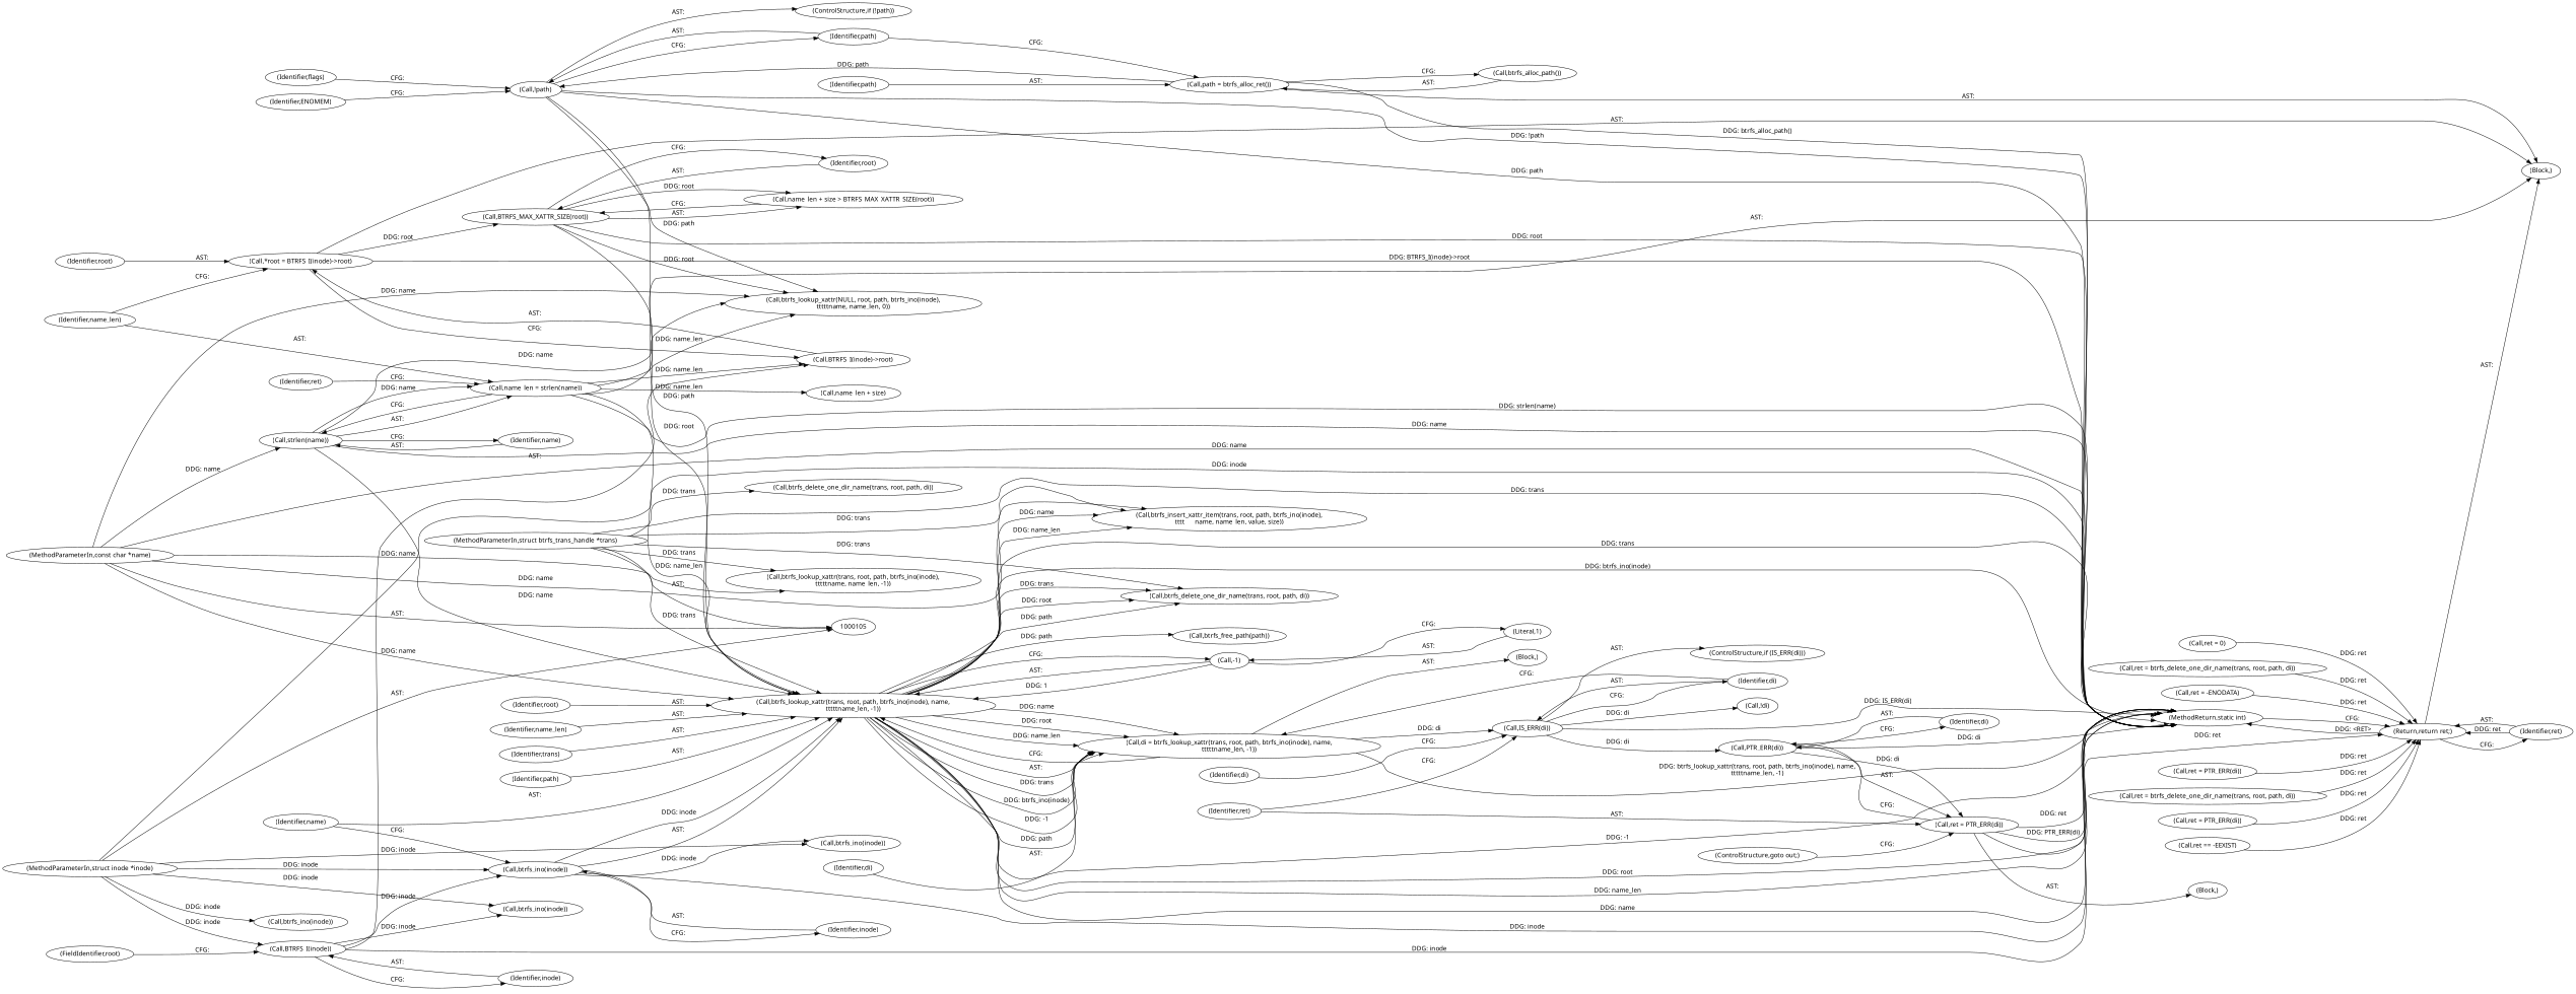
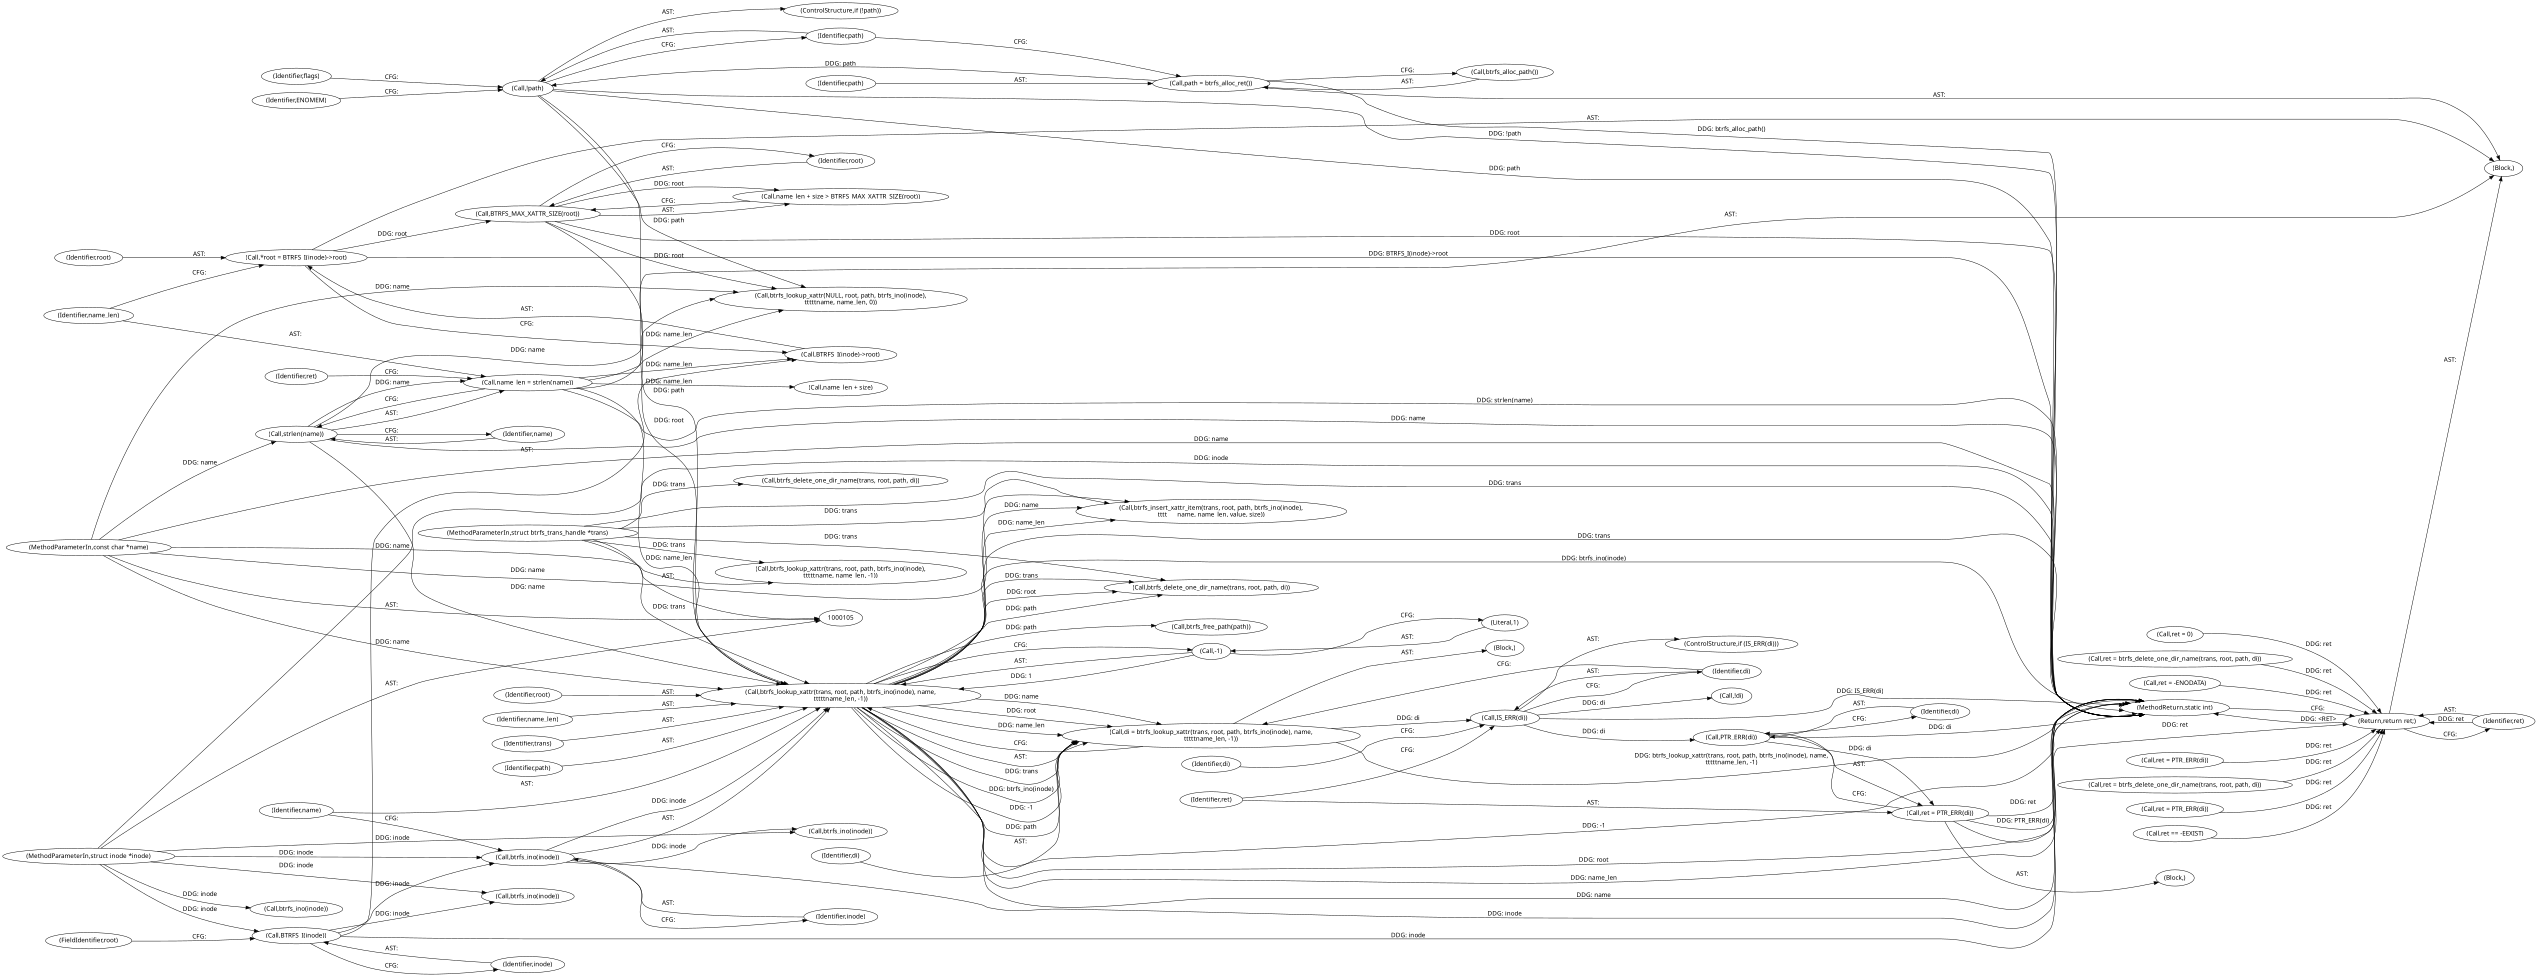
  digraph {
    fontname="Noto Sans"
    rankdir=LR
    node [fontname="Noto Sans"]
    edge [fontname="Noto Sans"]
    n1 [label="(Call,PTR_ERR(di))"]
    n2 [label="(Call,ret = PTR_ERR(di))"]
    n3 [label="(Identifier,di)"]
    n4 [label="(MethodReturn,static int)"]
    n5 [label="(Return,return ret;)"]
    n6 [label="(Block,)"]
    n7 [label="(Call,IS_ERR(di))"]
    n8 [label="(Identifier,di)"]
    n9 [label="(Call,!di)"]
    n10 [label="(ControlStructure,if (IS_ERR(di)))"]
    n11 [label="(Call,di = btrfs_lookup_xattr(trans, root, path, btrfs_ino(inode), name,\n\t\t\t\t\tname_len, -1))"]
    n12 [label="(Call,btrfs_lookup_xattr(trans, root, path, btrfs_ino(inode), name,\n\t\t\t\t\tname_len, -1))"]
    n13 [label="(Block,)"]
    n14 [label="(Call,-1)"]
    n15 [label="(Call,btrfs_free_path(path))"]
    n16 [label="(Call,btrfs_insert_xattr_item(trans, root, path, btrfs_ino(inode),\n\t\t\t\t      name, name_len, value, size))"]
    n17 [label="(Call,btrfs_delete_one_dir_name(trans, root, path, di))"]
    n18 [label="(Literal,1)"]
    n19 [label="(MethodParameterIn,struct btrfs_trans_handle *trans)"]
    n20 [label="(Call,btrfs_delete_one_dir_name(trans, root, path, di))"]
    n21 [label="(Call,btrfs_lookup_xattr(trans, root, path, btrfs_ino(inode),\n\t\t\t\t\tname, name_len, -1))"]
    1000105
    n23 [label="(Call,BTRFS_MAX_XATTR_SIZE(root))"]
    n24 [label="(Call,btrfs_lookup_xattr(NULL, root, path, btrfs_ino(inode),\n\t\t\t\t\tname, name_len, 0))"]
    n25 [label="(Identifier,root)"]
    n26 [label="(Call,name_len + size > BTRFS_MAX_XATTR_SIZE(root))"]
    n27 [label="(Call,*root = BTRFS_I(inode)->root)"]
    n28 [label="(Block,)"]
    n29 [label="(Call,BTRFS_I(inode)->root)"]
    n30 [label="(Call,!path)"]
    n31 [label="(Identifier,path)"]
    n32 [label="(ControlStructure,if (!path))"]
    n33 [label="(Call,path = btrfs_alloc_ret())"]
    n34 [label="(Call,btrfs_alloc_path())"]
    n35 [label="(Call,btrfs_ino(inode))"]
    n36 [label="(Identifier,inode)"]
    n37 [label="(Call,btrfs_ino(inode))"]
    n38 [label="(Call,BTRFS_I(inode))"]
    n39 [label="(Call,btrfs_ino(inode))"]
    n40 [label="(Identifier,inode)"]
    n41 [label="(MethodParameterIn,struct inode *inode)"]
    n42 [label="(Call,btrfs_ino(inode))"]
    n43 [label="(Call,strlen(name))"]
    n44 [label="(Call,name_len = strlen(name))"]
    n45 [label="(Identifier,name)"]
    n46 [label="(Call,name_len + size)"]
    n47 [label="(MethodParameterIn,const char *name)"]
    n48 [label="(Identifier,ret)"]
    n49 [label="(Identifier,name_len)"]
    n50 [label="(Call,ret = PTR_ERR(di))"]
    n51 [label="(Identifier,root)"]
    n52 [label="(Identifier,di)"]
    n53 [label="(Identifier,flags)"]
    n54 [label="(Identifier,path)"]
    n55 [label="(Call,ret == -EEXIST)"]
    n56 [label="(Call,ret = 0)"]
    n57 [label="(Identifier,trans)"]
    n58 [label="(Call,ret = btrfs_delete_one_dir_name(trans, root, path, di))"]
    n59 [label="(Call,ret = -ENODATA)"]
    n60 [label="(Identifier,ENOMEM)"]
    n61 [label="(Identifier,ret)"]
    n62 [label="(Call,ret = PTR_ERR(di))"]
    n63 [label="(Identifier,path)"]
    n64 [label="(Identifier,di)"]
-   n65 [label="(ControlStructure,goto out;)"]
    n66 [label="(Identifier,root)"]
    n67 [label="(Identifier,name_len)"]
    n68 [label="(FieldIdentifier,root)"]
    n69 [label="(Identifier,ret)"]
    n70 [label="(Call,ret = btrfs_delete_one_dir_name(trans, root, path, di))"]
    n71 [label="(Identifier,name)"]
    n1 -> n2 [label="AST: "]
    n1 -> n2 [label="DDG: di"]
    n1 -> n3 [label="CFG: "]
    n1 -> n4 [label="DDG: di"]
    n2 -> n1 [label="CFG: "]
    n2 -> n4 [label="DDG: ret"]
    n2 -> n4 [label="DDG: PTR_ERR(di)"]
    n2 -> n5 [label="DDG: ret"]
    n2 -> n6 [label="AST: "]
    n3 -> n1 [label="AST: "]
    n4 -> n5 [label="CFG: "]
    n5 -> n4 [label="DDG: <RET>"]
    n5 -> n28 [label="AST: "]
    n5 -> n48 [label="CFG: "]
    n7 -> n1 [label="DDG: di"]
    n7 -> n4 [label="DDG: IS_ERR(di)"]
    n7 -> n8 [label="CFG: "]
    n7 -> n9 [label="DDG: di"]
    n7 -> n10 [label="AST: "]
    n8 -> n7 [label="AST: "]
    n8 -> n11 [label="CFG: "]
    n11 -> n4 [label="DDG: btrfs_lookup_xattr(trans, root, path, btrfs_ino(inode), name,\n\t\t\t\t\tname_len, -1)"]
    n11 -> n7 [label="DDG: di"]
    n11 -> n12 [label="CFG: "]
    n11 -> n13 [label="AST: "]
    n12 -> n4 [label="DDG: root"]
    n12 -> n4 [label="DDG: name_len"]
    n12 -> n4 [label="DDG: trans"]
    n12 -> n4 [label="DDG: name"]
    n12 -> n4 [label="DDG: btrfs_ino(inode)"]
    n12 -> n4 [label="DDG: -1"]
    n12 -> n11 [label="AST: "]
    n12 -> n11 [label="DDG: trans"]
    n12 -> n11 [label="DDG: btrfs_ino(inode)"]
    n12 -> n11 [label="DDG: -1"]
    n12 -> n11 [label="DDG: path"]
    n12 -> n11 [label="DDG: name"]
    n12 -> n11 [label="DDG: root"]
    n12 -> n11 [label="DDG: name_len"]
    n12 -> n14 [label="CFG: "]
    n12 -> n15 [label="DDG: path"]
    n12 -> n16 [label="DDG: name"]
    n12 -> n16 [label="DDG: name_len"]
    n12 -> n17 [label="DDG: trans"]
    n12 -> n17 [label="DDG: root"]
    n12 -> n17 [label="DDG: path"]
    n14 -> n12 [label="AST: "]
    n14 -> n12 [label="DDG: 1"]
    n14 -> n18 [label="CFG: "]
    n18 -> n14 [label="AST: "]
    n19 -> n4 [label="DDG: trans"]
    n19 -> n12 [label="DDG: trans"]
    n19 -> n16 [label="DDG: trans"]
    n19 -> n17 [label="DDG: trans"]
    n19 -> n20 [label="DDG: trans"]
    n19 -> n21 [label="DDG: trans"]
    n19 -> 1000105 [label="AST: "]
    n23 -> n4 [label="DDG: root"]
    n23 -> n12 [label="DDG: root"]
    n23 -> n24 [label="DDG: root"]
    n23 -> n25 [label="CFG: "]
    n23 -> n26 [label="AST: "]
    n23 -> n26 [label="DDG: root"]
    n25 -> n23 [label="AST: "]
    n26 -> n23 [label="CFG: "]
    n27 -> n4 [label="DDG: BTRFS_I(inode)->root"]
    n27 -> n23 [label="DDG: root"]
    n27 -> n28 [label="AST: "]
    n27 -> n29 [label="CFG: "]
    n29 -> n27 [label="AST: "]
    n30 -> n4 [label="DDG: !path"]
    n30 -> n4 [label="DDG: path"]
    n30 -> n12 [label="DDG: path"]
    n30 -> n24 [label="DDG: path"]
    n30 -> n31 [label="CFG: "]
    n30 -> n32 [label="AST: "]
    n31 -> n30 [label="AST: "]
    n31 -> n33 [label="CFG: "]
    n33 -> n4 [label="DDG: btrfs_alloc_path()"]
    n33 -> n28 [label="AST: "]
    n33 -> n30 [label="DDG: path"]
    n33 -> n34 [label="CFG: "]
    n34 -> n33 [label="AST: "]
    n35 -> n4 [label="DDG: inode"]
    n35 -> n12 [label="AST: "]
    n35 -> n12 [label="DDG: inode"]
    n35 -> n36 [label="CFG: "]
    n35 -> n37 [label="DDG: inode"]
    n36 -> n35 [label="AST: "]
    n38 -> n4 [label="DDG: inode"]
    n38 -> n29 [label="AST: "]
    n38 -> n35 [label="DDG: inode"]
    n38 -> n39 [label="DDG: inode"]
    n38 -> n40 [label="CFG: "]
    n40 -> n38 [label="AST: "]
    n41 -> n4 [label="DDG: inode"]
    n41 -> 1000105 [label="AST: "]
    n41 -> n35 [label="DDG: inode"]
    n41 -> n37 [label="DDG: inode"]
    n41 -> n38 [label="DDG: inode"]
    n41 -> n39 [label="DDG: inode"]
    n41 -> n42 [label="DDG: inode"]
    n43 -> n4 [label="DDG: name"]
    n43 -> n12 [label="DDG: name"]
    n43 -> n24 [label="DDG: name"]
    n43 -> n44 [label="AST: "]
    n43 -> n44 [label="DDG: name"]
    n43 -> n45 [label="CFG: "]
    n44 -> n4 [label="DDG: strlen(name)"]
    n44 -> n12 [label="DDG: name_len"]
    n44 -> n24 [label="DDG: name_len"]
    n44 -> n28 [label="AST: "]
    n44 -> n29 [label="DDG: name_len"]
    n44 -> n43 [label="CFG: "]
    n44 -> n46 [label="DDG: name_len"]
    n45 -> n43 [label="AST: "]
    n47 -> n4 [label="DDG: name"]
    n47 -> n12 [label="DDG: name"]
    n47 -> n16 [label="DDG: name"]
    n47 -> n21 [label="DDG: name"]
    n47 -> 1000105 [label="AST: "]
    n47 -> n24 [label="DDG: name"]
    n47 -> n43 [label="DDG: name"]
    n48 -> n5 [label="AST: "]
    n48 -> n5 [label="DDG: ret"]
    n49 -> n12 [label="AST: "]
    n50 -> n5 [label="DDG: ret"]
    n51 -> n27 [label="AST: "]
    n52 -> n7 [label="CFG: "]
    n53 -> n30 [label="CFG: "]
    n54 -> n12 [label="AST: "]
    n55 -> n5 [label="DDG: ret"]
    n56 -> n5 [label="DDG: ret"]
    n57 -> n12 [label="AST: "]
    n58 -> n5 [label="DDG: ret"]
    n59 -> n5 [label="DDG: ret"]
    n60 -> n30 [label="CFG: "]
    n61 -> n44 [label="CFG: "]
    n62 -> n5 [label="DDG: ret"]
    n63 -> n33 [label="AST: "]
    n64 -> n11 [label="AST: "]
-   n65 -> n2 [label="CFG: "]
    n66 -> n12 [label="AST: "]
    n67 -> n27 [label="CFG: "]
    n67 -> n44 [label="AST: "]
    n68 -> n38 [label="CFG: "]
    n69 -> n2 [label="AST: "]
    n69 -> n7 [label="CFG: "]
    n70 -> n5 [label="DDG: ret"]
    n71 -> n12 [label="AST: "]
    n71 -> n35 [label="CFG: "]
  }
